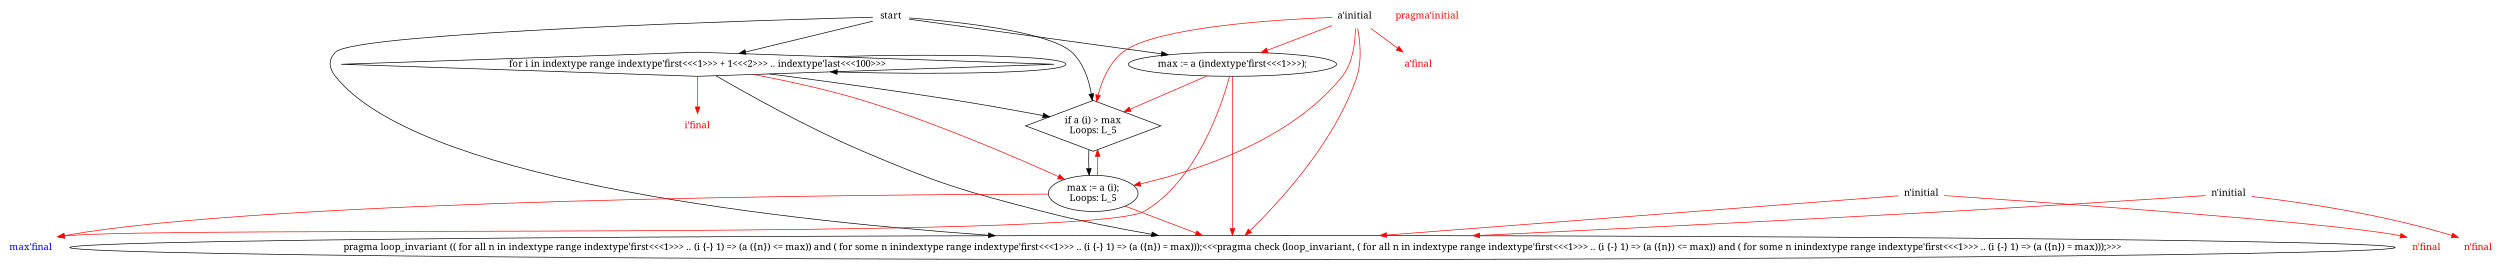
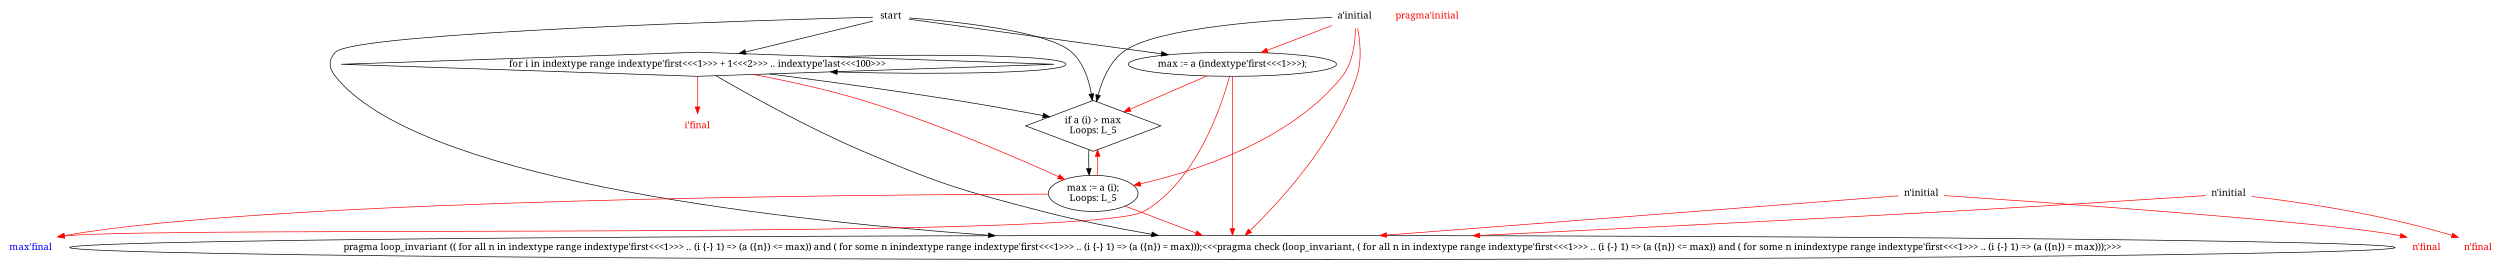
  digraph {
    fontname="Noto Serif"
    splines=True
    node [fontname="Noto Serif" shape=plaintext]
    edge [arrowType=normal fontname="Noto Serif" color=red]
    n1 [label=start]
    n2 [label="max := a (indextype'first<<<1>>>);" shape=""]
    n3 [label="pragma loop_invariant (( for all n in indextype range indextype'first<<<1>>> .. (i {-} 1) => (a ({n}) <= max)) and ( for some n inindextype range indextype'first<<<1>>> .. (i {-} 1) => (a ({n}) = max)));<<<pragma check (loop_invariant, ( for all n in indextype range indextype'first<<<1>>> .. (i {-} 1) => (a ({n}) <= max)) and ( for some n inindextype range indextype'first<<<1>>> .. (i {-} 1) => (a ({n}) = max)));>>>" shape=""]
    n4 [label="if a (i) > max\nLoops:&nbsp;L_5" shape=diamond]
    n5 [label="for i in indextype range indextype'first<<<1>>> + 1<<<2>>> .. indextype'last<<<100>>>" shape=diamond]
    n6 [fontcolor=blue label="max'final"]
    n7 [label="max := a (i);\nLoops:&nbsp;L_5" shape=""]
    n8 [fontcolor=red label="i'final"]
    n9 [label="a'initial"]
-   n10 [fontcolor=red label="a'final"]
    n11 [fontcolor=red label="pragma'initial"]
    n12 [label="n'initial"]
    n13 [fontcolor=red label="n'final"]
    n14 [label="n'initial"]
    n15 [fontcolor=red label="n'final"]
    n1 -> n2 [color=""]
    n1 -> n3 [color=""]
    n1 -> n4 [color=""]
    n1 -> n5 [color=""]
    n2 -> n3
    n2 -> n4
    n2 -> n6
    n4 -> n7 [color=""]
    n5 -> n3 [color=""]
    n5 -> n4 [color=""]
    n5 -> n5 [color=""]
    n5 -> n7
    n5 -> n8
    n7 -> n3
    n7 -> n4
    n7 -> n6
    n9 -> n2
    n9 -> n3
-   n9 -> n4
+   n9 -> n4 [color=black]
    n9 -> n7
-   n9 -> n10
    n12 -> n3
    n12 -> n13
    n14 -> n3
    n14 -> n15
  }
